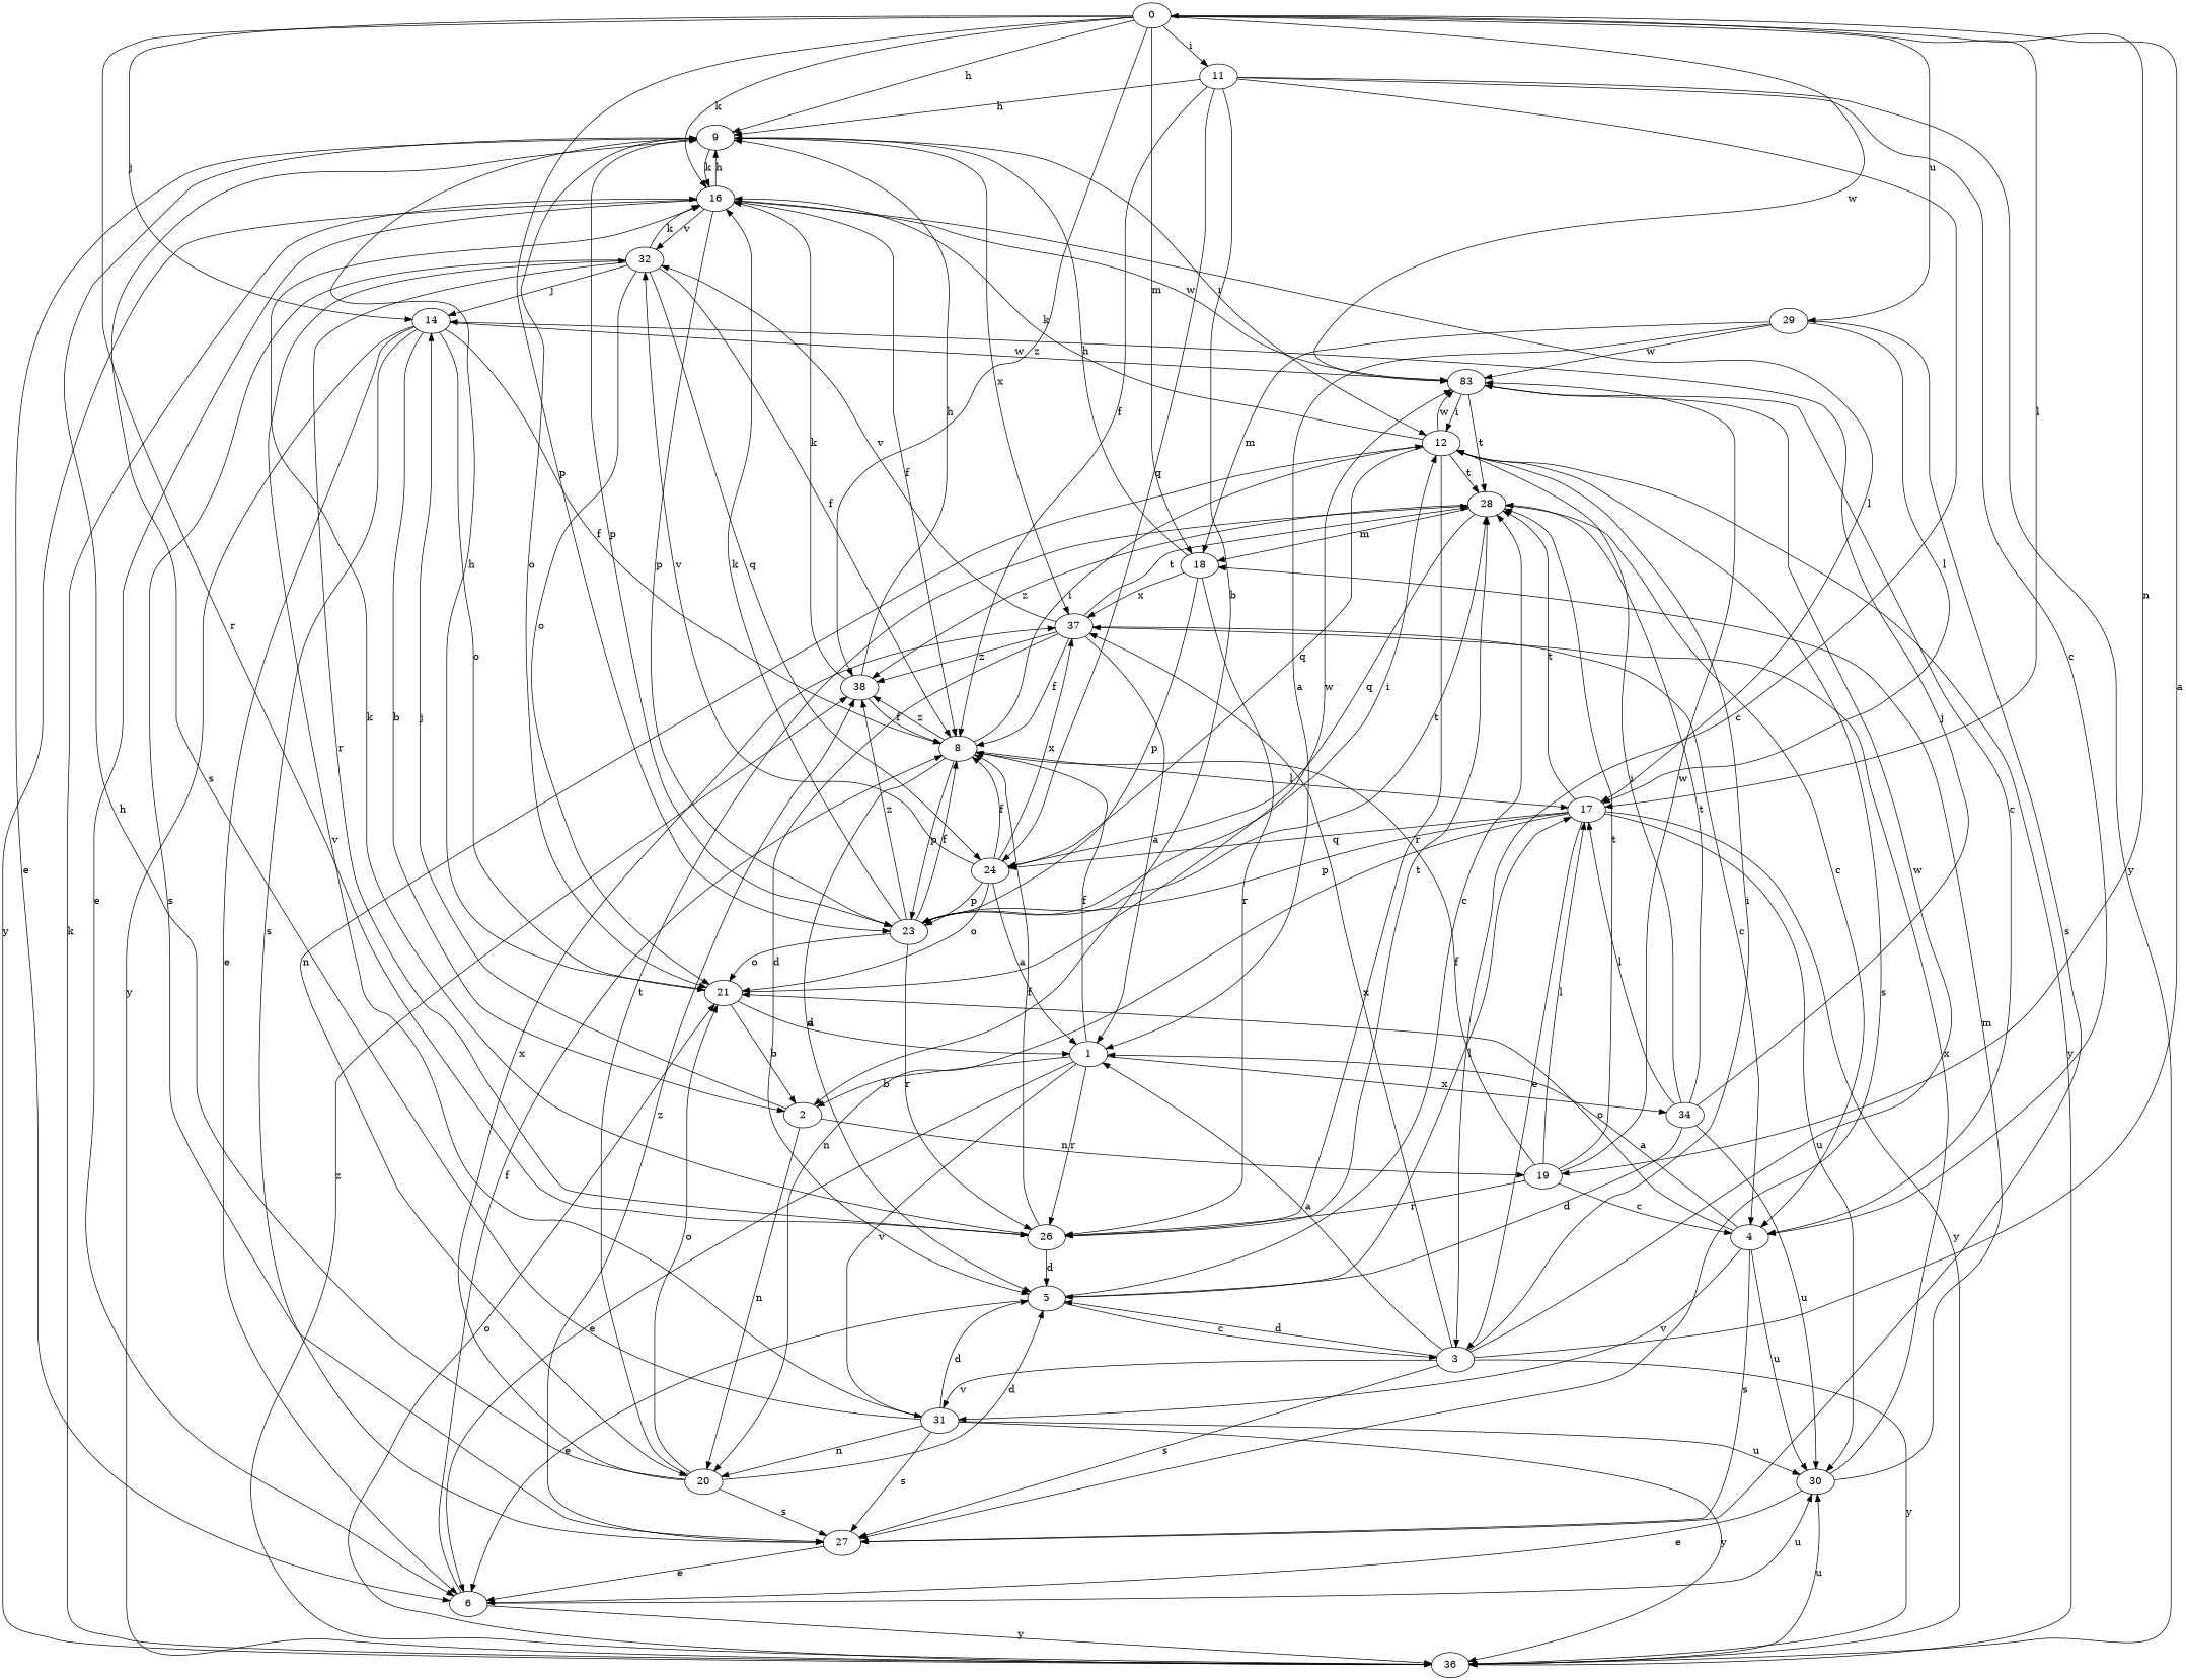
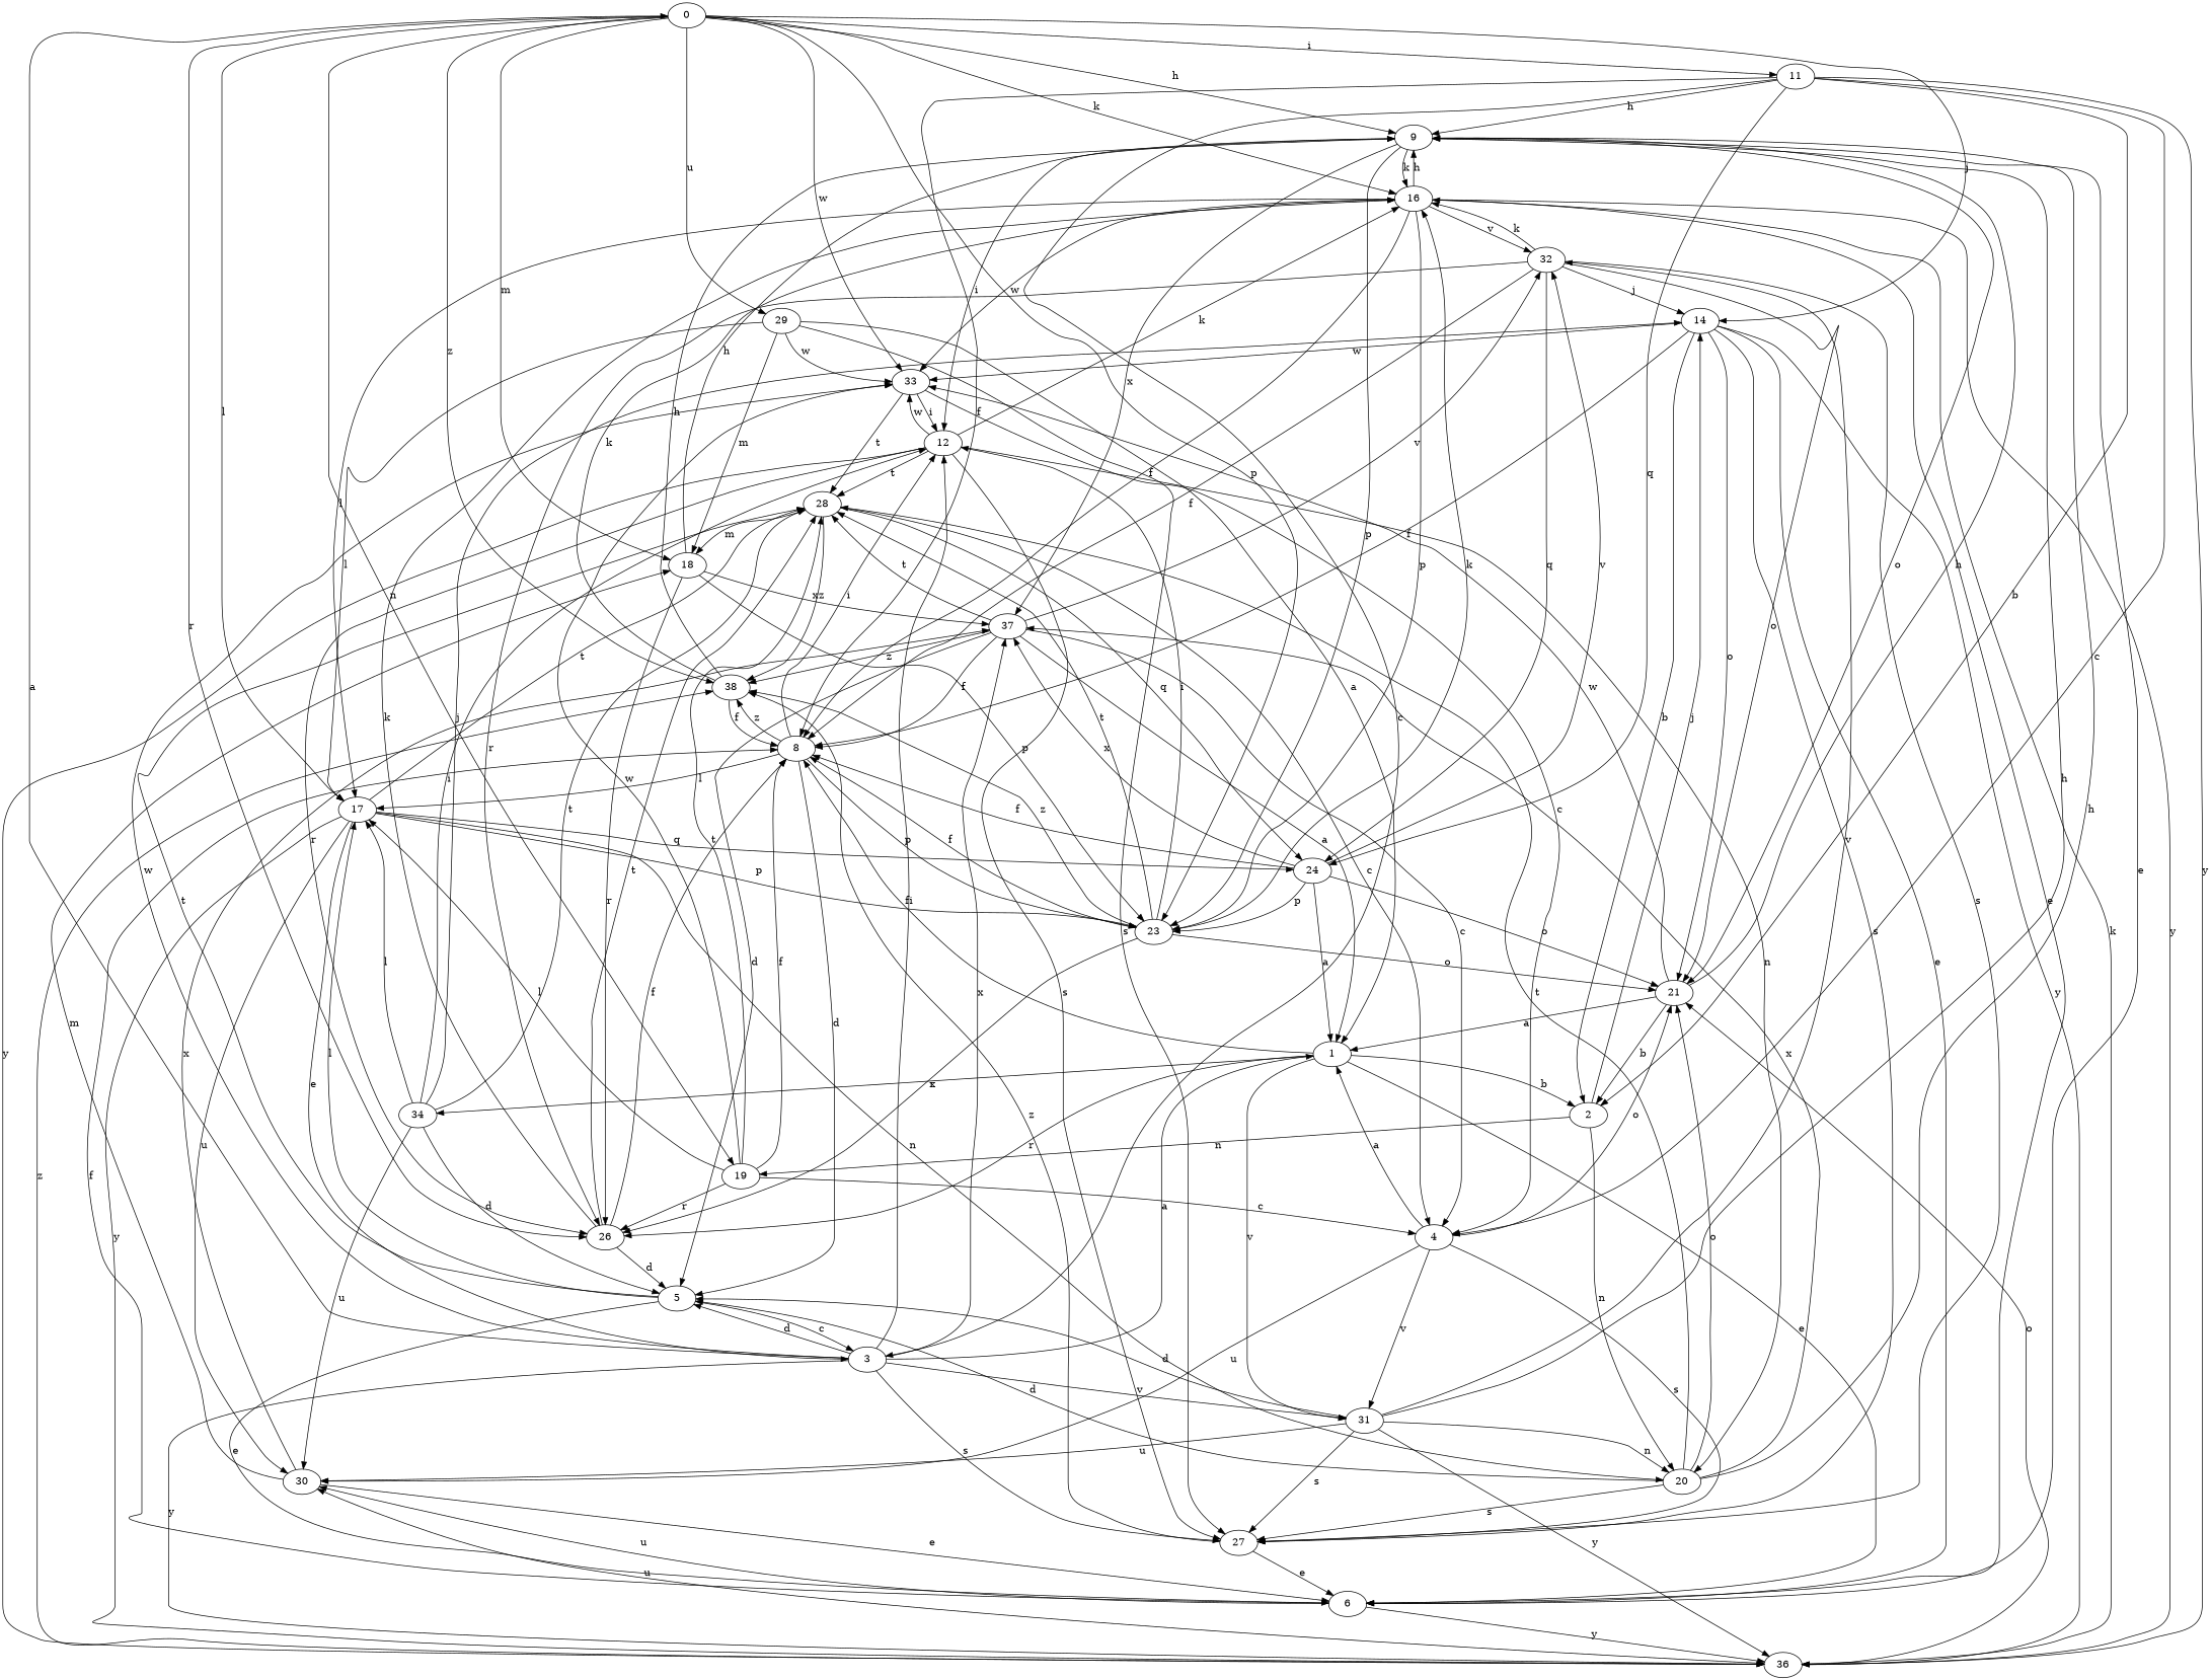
  strict digraph {
    0
    9
    11
    14
    16
    17
    18
    19
    23
    26
    29
-   33 [label=83]
+   33
    38
    6
    12
    n16 [label=37]
    21
    2
    8
    3
    36
    4
    24
    27
    32
    20
    30
    28
    5
    1
    31
    34
    0 -> 9 [label=h]
    0 -> 11 [label=i]
    0 -> 14 [label=j]
    0 -> 16 [label=k]
    0 -> 17 [label=l]
    0 -> 18 [label=m]
    0 -> 19 [label=n]
    0 -> 23 [label=p]
    0 -> 26 [label=r]
    0 -> 29 [label=u]
    0 -> 33 [label=w]
    0 -> 38 [label=z]
    9 -> 16 [label=k]
    9 -> 23 [label=p]
    9 -> 6 [label=e]
    9 -> 12 [label=i]
    9 -> n16 [label=x]
    9 -> 21 [label=o]
    11 -> 9 [label=h]
    11 -> 2 [label=b]
    11 -> 8 [label=f]
    11 -> 3 [label=c]
    11 -> 36 [label=y]
    11 -> 4 [label=c]
    11 -> 24 [label=q]
    14 -> 33 [label=w]
    14 -> 6 [label=e]
    14 -> 21 [label=o]
    14 -> 2 [label=b]
    14 -> 8 [label=f]
    14 -> 36 [label=y]
    14 -> 27 [label=s]
    16 -> 9 [label=h]
    16 -> 17 [label=l]
    16 -> 23 [label=p]
    16 -> 33 [label=w]
    16 -> 6 [label=e]
    16 -> 8 [label=f]
    16 -> 36 [label=y]
    16 -> 32 [label=v]
    17 -> 23 [label=p]
    17 -> 3 [label=e]
    17 -> 36 [label=y]
    17 -> 24 [label=q]
    17 -> 20 [label=n]
    17 -> 30 [label=u]
    17 -> 28 [label=t]
    18 -> 9 [label=h]
    18 -> 23 [label=p]
    18 -> 26 [label=r]
    18 -> n16 [label=x]
    19 -> 17 [label=l]
    19 -> 26 [label=r]
    19 -> 33 [label=w]
    19 -> 8 [label=f]
    19 -> 4 [label=c]
    19 -> 28 [label=t]
    23 -> 16 [label=k]
    23 -> 26 [label=r]
    23 -> 38 [label=z]
    23 -> 12 [label=i]
    23 -> 21 [label=o]
    23 -> 8 [label=f]
    23 -> 28 [label=t]
    26 -> 16 [label=k]
    26 -> 8 [label=f]
    26 -> 28 [label=t]
    26 -> 5 [label=d]
    29 -> 17 [label=l]
    29 -> 18 [label=m]
    29 -> 33 [label=w]
    29 -> 27 [label=s]
    29 -> 1 [label=a]
    33 -> 12 [label=i]
    33 -> 4 [label=c]
    33 -> 28 [label=t]
    38 -> 9 [label=h]
    38 -> 16 [label=k]
    38 -> 8 [label=f]
    6 -> 8 [label=f]
    6 -> 36 [label=y]
    6 -> 30 [label=u]
    12 -> 16 [label=k]
    12 -> 26 [label=r]
    12 -> 33 [label=w]
    12 -> 36 [label=y]
-   12 -> 24 [label=q]
    12 -> 27 [label=s]
    12 -> 20 [label=n]
    12 -> 28 [label=t]
    n16 -> 38 [label=z]
    n16 -> 8 [label=f]
    n16 -> 4 [label=c]
    n16 -> 32 [label=v]
    n16 -> 28 [label=t]
    n16 -> 5 [label=d]
    n16 -> 1 [label=a]
    21 -> 9 [label=h]
    21 -> 33 [label=w]
    21 -> 2 [label=b]
    21 -> 1 [label=a]
    2 -> 14 [label=j]
    2 -> 19 [label=n]
    2 -> 20 [label=n]
    8 -> 17 [label=l]
    8 -> 23 [label=p]
    8 -> 38 [label=z]
    8 -> 12 [label=i]
    8 -> 5 [label=d]
    3 -> 0 [label=a]
    3 -> 33 [label=w]
    3 -> 12 [label=i]
    3 -> n16 [label=x]
    3 -> 36 [label=y]
    3 -> 27 [label=s]
    3 -> 5 [label=d]
    3 -> 1 [label=a]
    3 -> 31 [label=v]
    36 -> 16 [label=k]
    36 -> 38 [label=z]
    36 -> 21 [label=o]
    36 -> 30 [label=u]
    4 -> 21 [label=o]
    4 -> 27 [label=s]
    4 -> 30 [label=u]
    4 -> 1 [label=a]
    4 -> 31 [label=v]
    24 -> 23 [label=p]
    24 -> n16 [label=x]
    24 -> 21 [label=o]
    24 -> 8 [label=f]
    24 -> 32 [label=v]
    24 -> 1 [label=a]
    27 -> 38 [label=z]
    27 -> 6 [label=e]
    32 -> 14 [label=j]
    32 -> 16 [label=k]
    32 -> 26 [label=r]
    32 -> 21 [label=o]
    32 -> 8 [label=f]
    32 -> 24 [label=q]
    32 -> 27 [label=s]
    20 -> 9 [label=h]
    20 -> n16 [label=x]
    20 -> 21 [label=o]
    20 -> 27 [label=s]
    20 -> 28 [label=t]
    20 -> 5 [label=d]
    30 -> 18 [label=m]
    30 -> 6 [label=e]
    30 -> n16 [label=x]
    28 -> 18 [label=m]
    28 -> 38 [label=z]
    28 -> 4 [label=c]
    28 -> 24 [label=q]
    5 -> 17 [label=l]
    5 -> 6 [label=e]
    5 -> 3 [label=c]
-   5 -> 28 [label=c]
+   5 -> 28 [label=t]
    1 -> 26 [label=r]
    1 -> 6 [label=e]
    1 -> 2 [label=b]
    1 -> 8 [label=f]
    1 -> 31 [label=v]
    1 -> 34 [label=x]
-   31 -> 9 [label=s]
+   31 -> 9 [label=h]
    31 -> 36 [label=y]
    31 -> 27 [label=s]
    31 -> 32 [label=v]
    31 -> 20 [label=n]
    31 -> 30 [label=u]
    31 -> 5 [label=d]
    34 -> 14 [label=j]
    34 -> 17 [label=l]
    34 -> 12 [label=i]
    34 -> 30 [label=u]
    34 -> 28 [label=t]
    34 -> 5 [label=d]
  }
